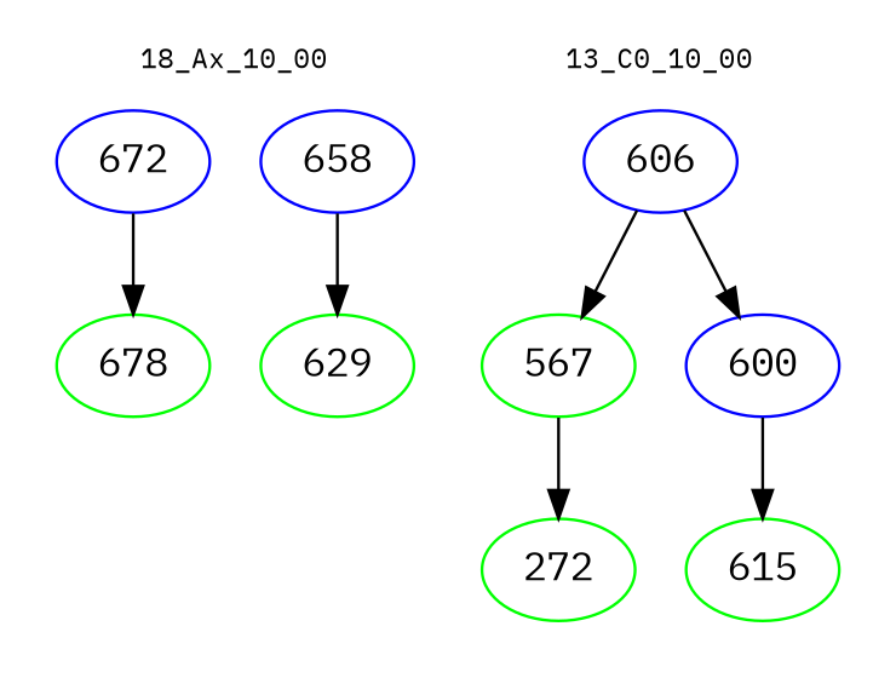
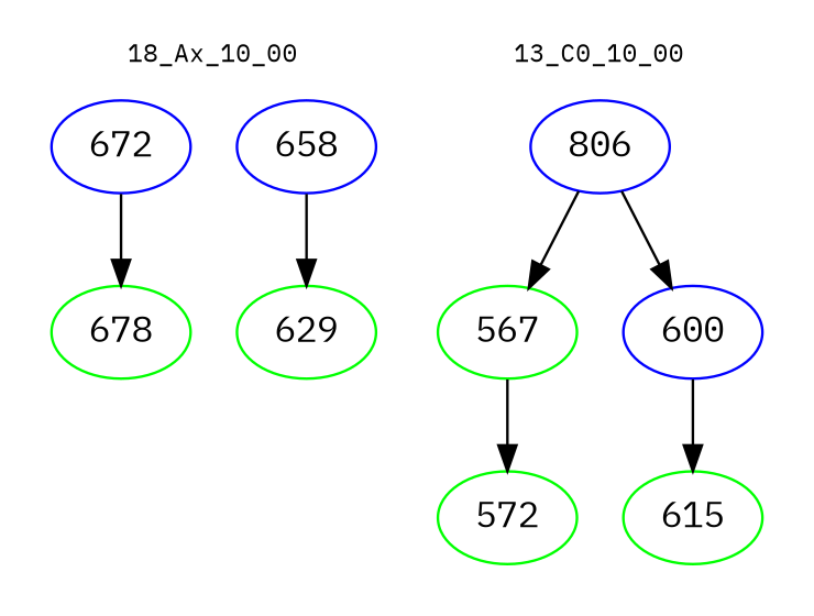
  digraph {
    fontname="IBM Plex Mono"
    node [color=green fontname="IBM Plex Mono"]
    edge [color=black fontname="IBM Plex Mono"]
    n1 [color=blue label=658]
    n2 [color=blue label=672]
    n3 [label=629]
    n4 [label=678]
-   n5 [color=blue label=606]
+   n5 [color=blue label=806]
    n6 [label=567]
    n7 [color=blue label=600]
-   n8 [label=272]
+   n8 [label=572]
    n9 [label=615]
    subgraph cluster_1 {
      color=white
      fontsize=10
      label="18_Ax_10_00"
      n1
      n2
      n3
      n4
    }
    subgraph cluster_2 {
      color=white
      fontsize=10
      label="13_C0_10_00"
      n5
      n6
      n7
      n8
      n9
    }
    n1 -> n3
    n2 -> n4
    n5 -> n6
    n5 -> n7
    n6 -> n8
    n7 -> n9
  }
